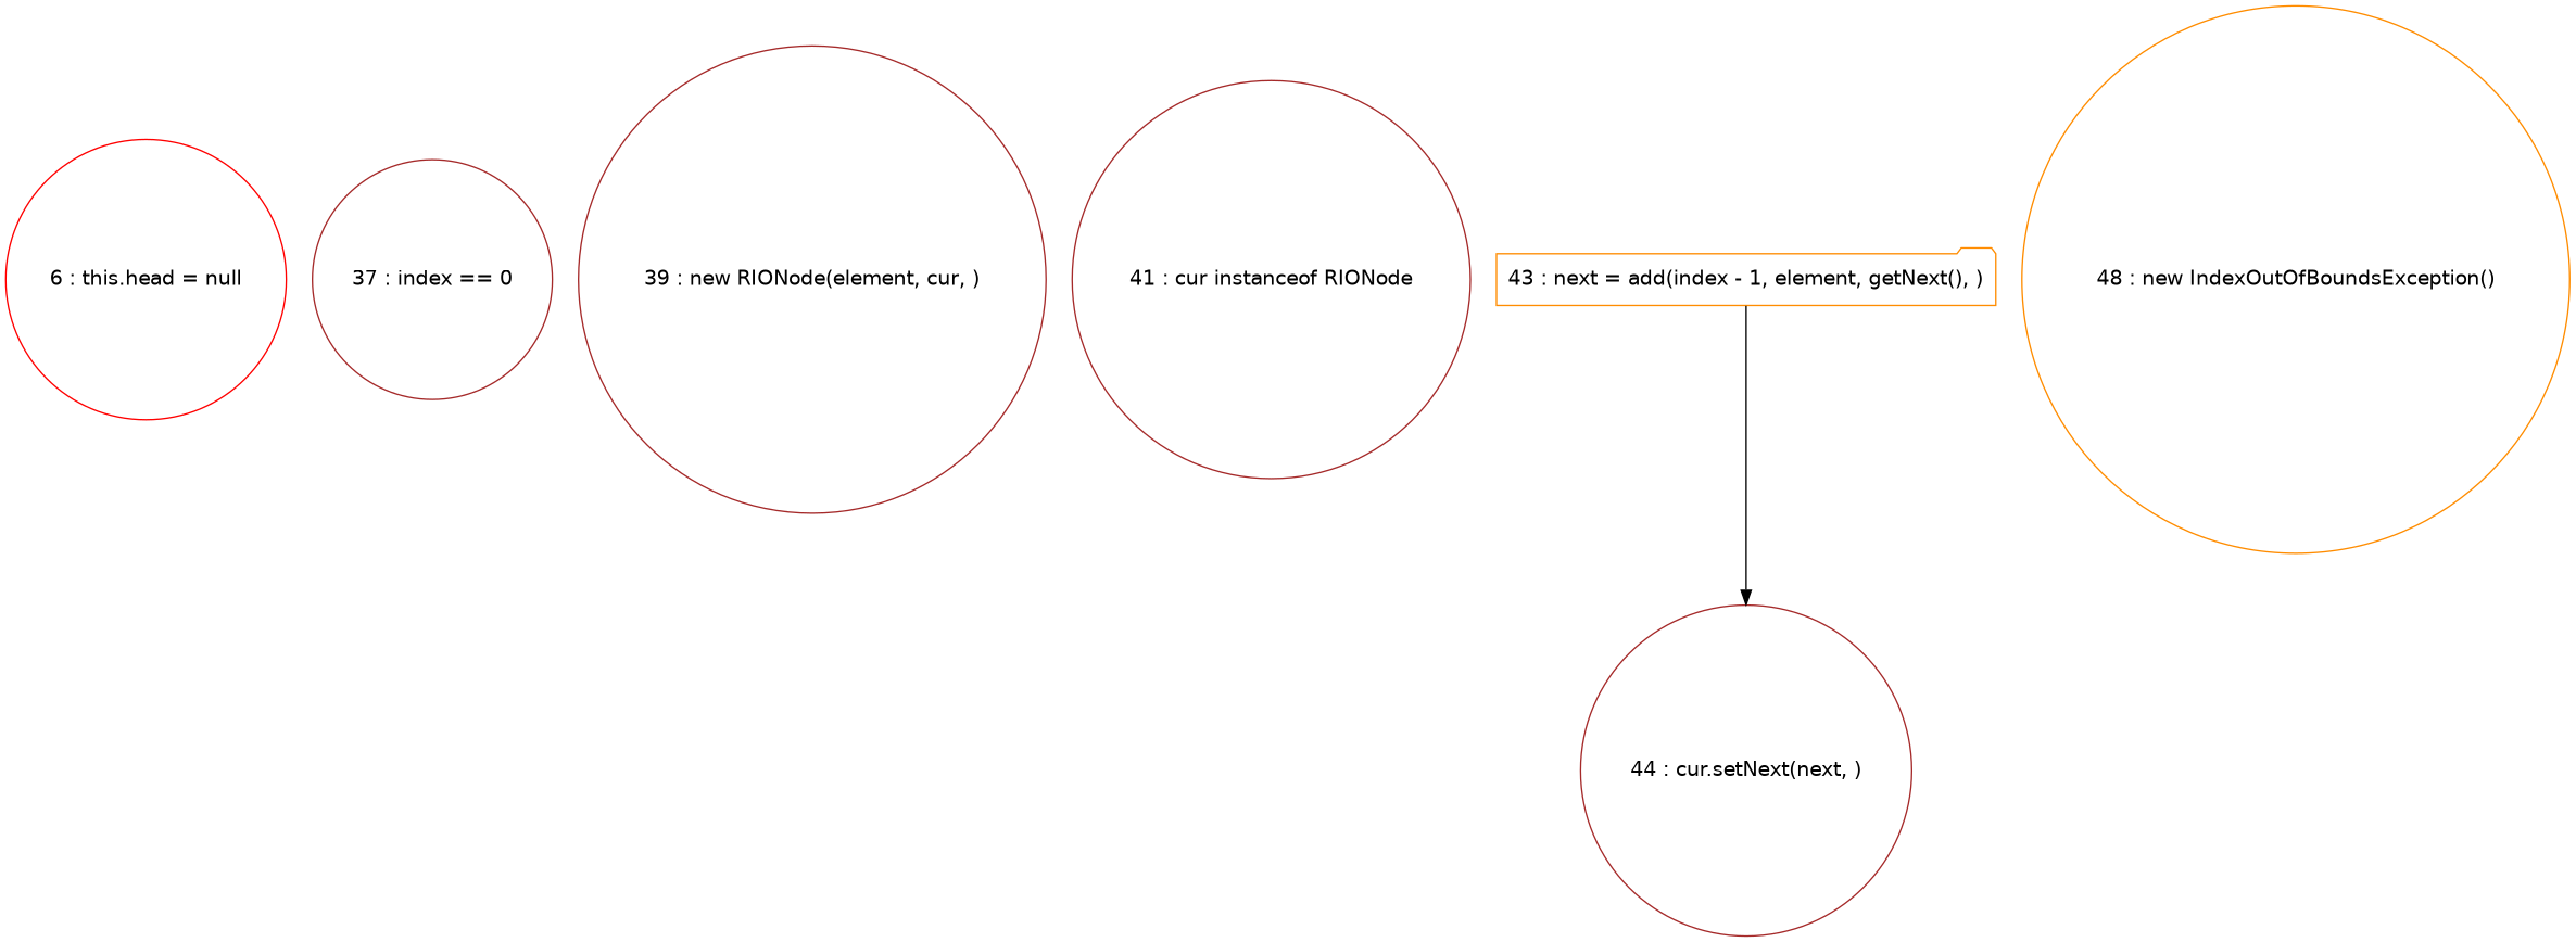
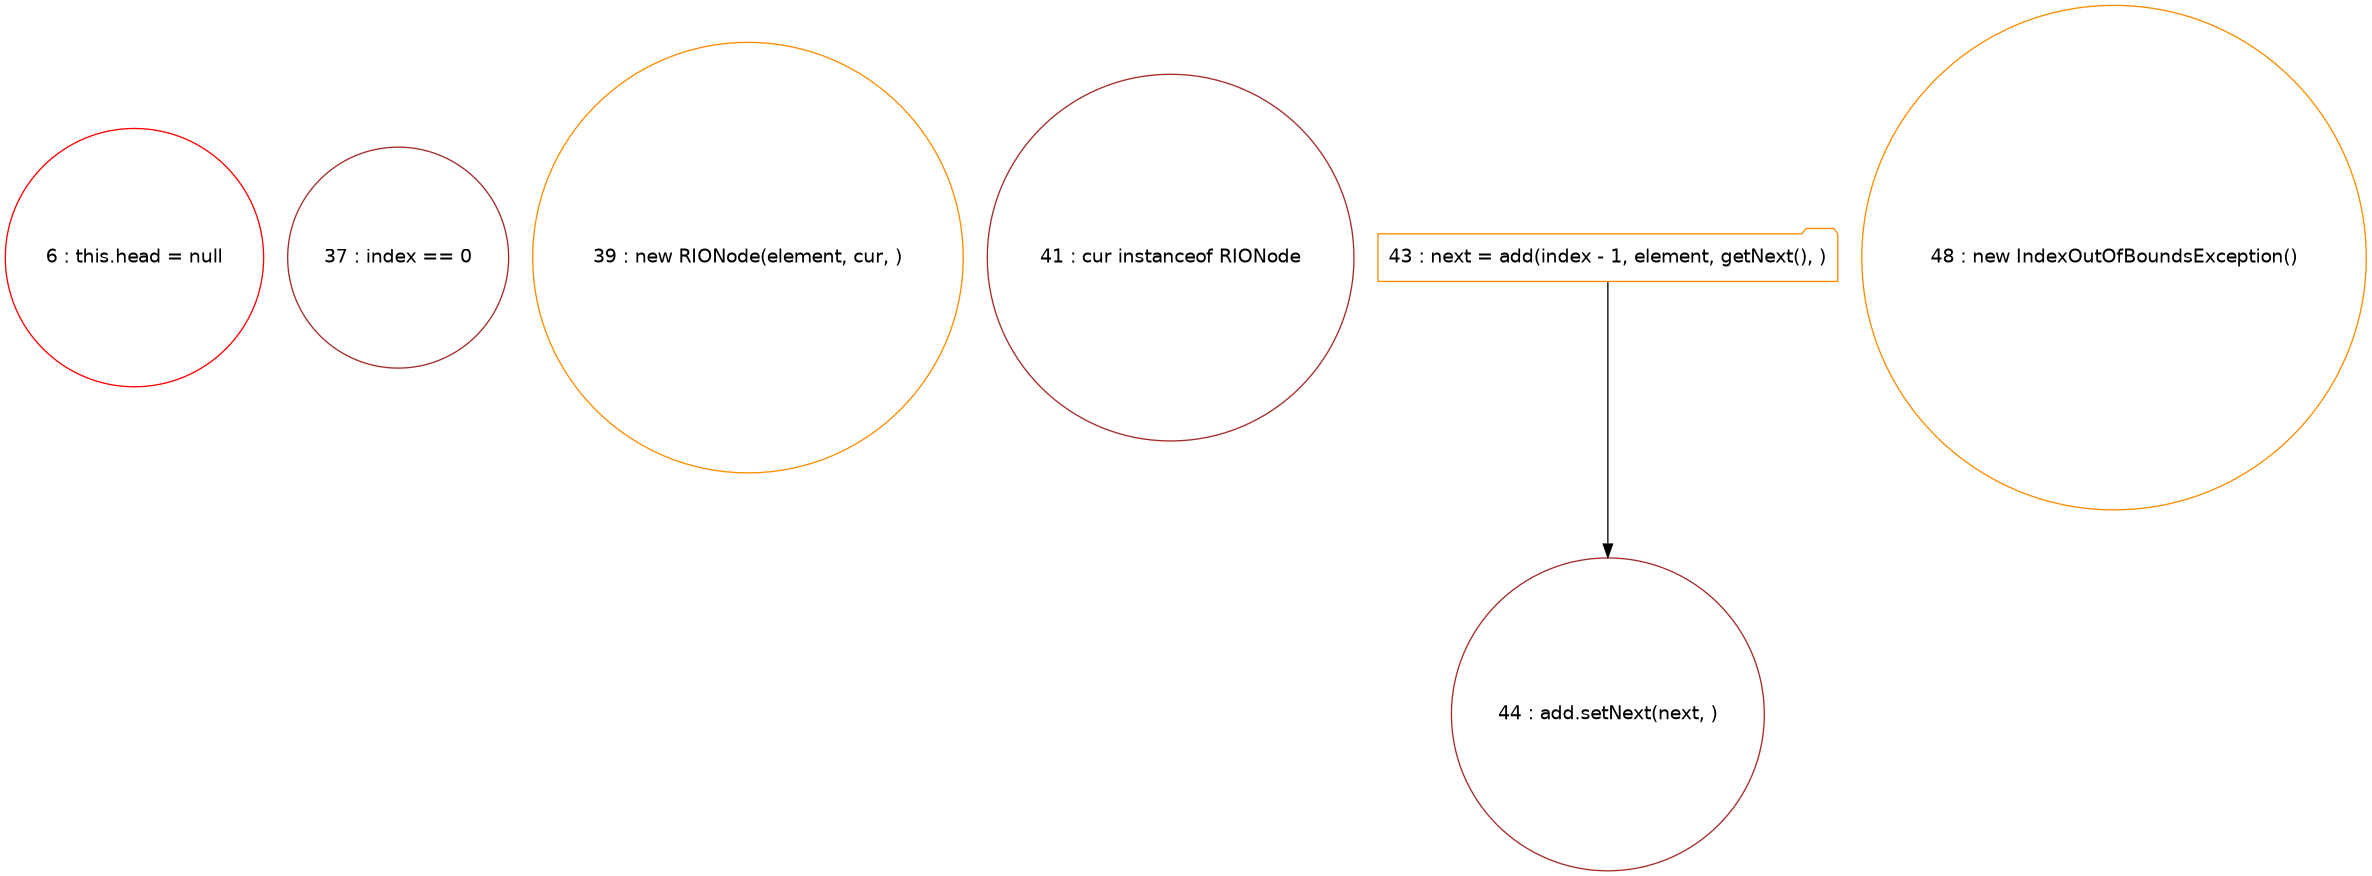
  digraph {
    fontname="DejaVu Sans"
    node [color=brown shape=circle fontname="DejaVu Sans"]
    "6 : this.head = null" [color=red]
    "37 : index == 0"
-   "39 : new RIONode(element, cur, )"
+   "39 : new RIONode(element, cur, )" [color=darkorange]
    "41 : cur instanceof RIONode"
    "43 : next = add(index - 1, element, getNext(), )" [color=darkorange shape=folder]
-   "44 : cur.setNext(next, )"
+   "44 : cur.setNext(next, )" [label="44 : add.setNext(next, )"]
    "48 : new IndexOutOfBoundsException()" [color=darkorange]
    "43 : next = add(index - 1, element, getNext(), )" -> "44 : cur.setNext(next, )" [color=black fontname="DejaVu Sans"]
  }
